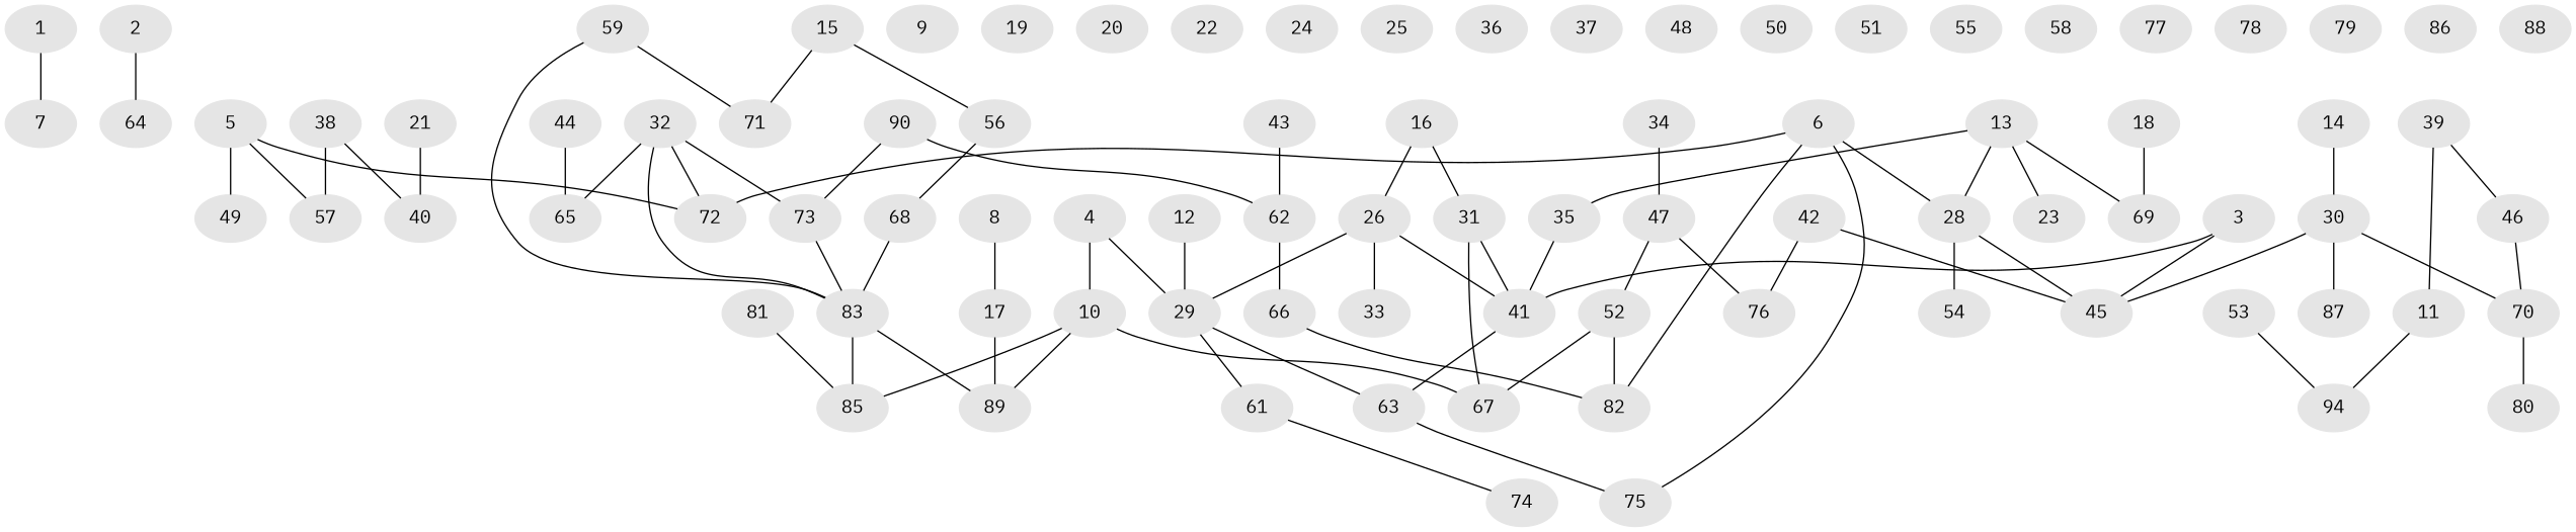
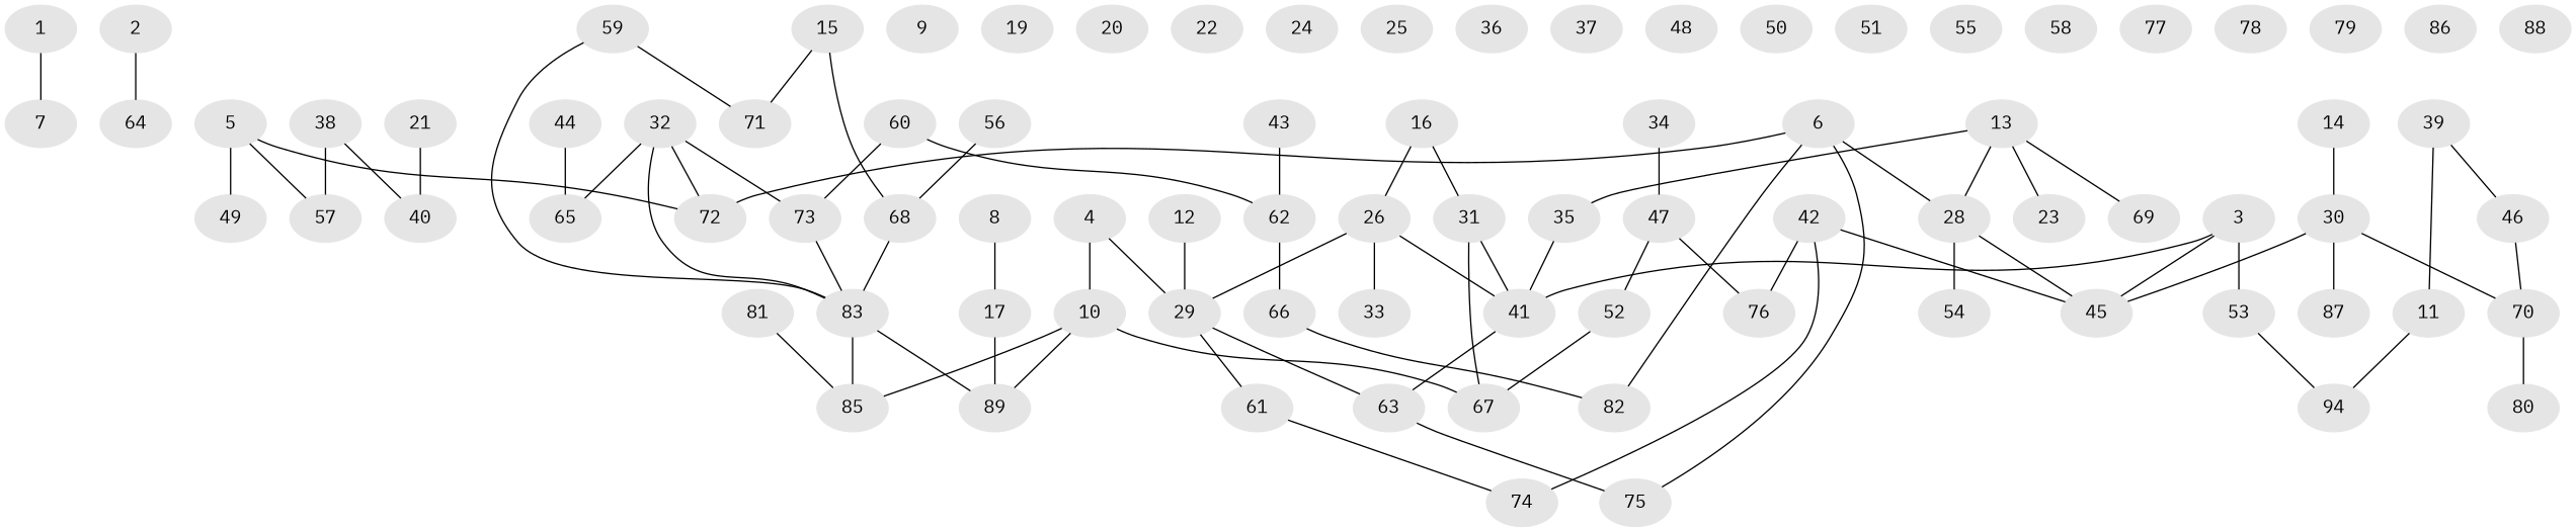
  graph {
    fontname="IBM Plex Mono"
    node [color=gray90 fontname="IBM Plex Mono" style=filled]
    edge [fontname="IBM Plex Mono"]
    1
    7
    2
    64
    3
    41
    45
    53
    63
    n10 [label=94]
    4
    10
    29
    85
    89
    67
    61
    5
    49
    57
    72
    6
    28
    75
    82
    54
    8
    17
    9
    11
    12
    13
    23
    35
    69
    14
    30
    70
    87
    15
    56
    71
    68
    16
    26
    31
    33
-   18
    19
    20
    21
    40
    22
    24
    25
    38
    74
    80
    32
    65
    73
    83
    34
    47
    76
    52
    36
    37
    39
    46
    42
    43
    62
    66
    44
    48
    50
    51
    55
    58
    59
-   60 [label=90]
+   60
    77
    78
    79
    81
    86
    88
    1 -- 7
    2 -- 64
    3 -- 41
    3 -- 45
+   3 -- 53
    41 -- 63
    53 -- n10
    63 -- 75
    4 -- 10
    4 -- 29
    10 -- 85
    10 -- 89
    10 -- 67
    29 -- 63
    29 -- 61
    61 -- 74
    5 -- 49
    5 -- 57
    5 -- 72
    6 -- 72
    6 -- 28
    6 -- 75
    6 -- 82
    28 -- 45
    28 -- 54
    8 -- 17
    17 -- 89
    11 -- n10
    12 -- 29
    13 -- 28
    13 -- 23
    13 -- 35
    13 -- 69
    35 -- 41
    14 -- 30
    30 -- 45
    30 -- 70
    30 -- 87
    70 -- 80
-   15 -- 56
+   15 -- 68
    15 -- 71
    56 -- 68
    68 -- 83
    16 -- 26
    16 -- 31
    26 -- 41
    26 -- 29
    26 -- 33
    31 -- 41
    31 -- 67
-   18 -- 69
    21 -- 40
    38 -- 57
    38 -- 40
    32 -- 72
    32 -- 65
    32 -- 73
    32 -- 83
    73 -- 83
    83 -- 85
    83 -- 89
    34 -- 47
    47 -- 76
    47 -- 52
    52 -- 67
-   52 -- 82
    39 -- 11
    39 -- 46
    46 -- 70
    42 -- 45
+   42 -- 74
    42 -- 76
    43 -- 62
    62 -- 66
    66 -- 82
    44 -- 65
    59 -- 71
    59 -- 83
    60 -- 73
    60 -- 62
    81 -- 85
  }
